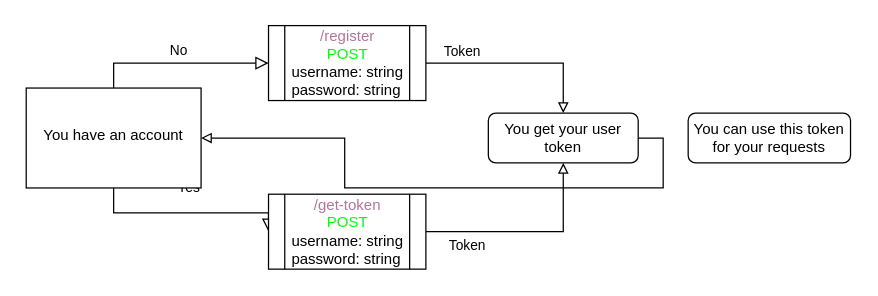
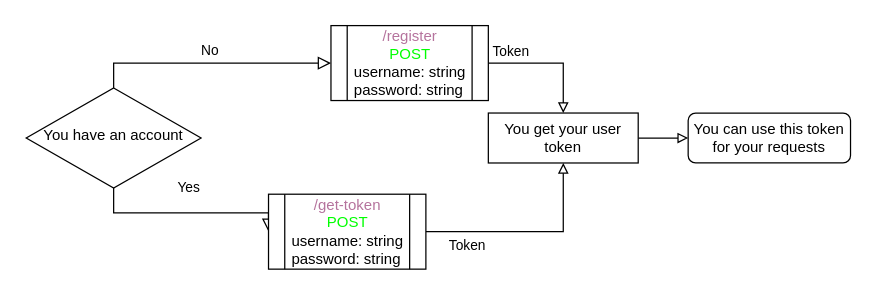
  <mxCell id="0" />
  <mxCell id="1" parent="0" />
  <mxCell id="2" value="Yes" style="rounded=0;html=1;jettySize=auto;orthogonalLoop=1;fontSize=11;endArrow=block;endFill=0;endSize=8;strokeWidth=1;shadow=0;labelBackgroundColor=none;edgeStyle=orthogonalEdgeStyle;entryX=0;entryY=0.5;entryDx=0;entryDy=0;" parent="1" source="4" target="10" edge="1"><mxGeometry y="20" relative="1" as="geometry"><mxPoint as="offset" /><mxPoint x="214" y="160" as="targetPoint" /><Array as="points"><mxPoint x="90" y="170" /></Array></mxGeometry></mxCell>
  <mxCell id="3" value="No" style="edgeStyle=orthogonalEdgeStyle;rounded=0;html=1;jettySize=auto;orthogonalLoop=1;fontSize=11;endArrow=block;endFill=0;endSize=8;strokeWidth=1;shadow=0;labelBackgroundColor=none;entryX=0;entryY=0.5;entryDx=0;entryDy=0;" parent="1" source="4" target="7" edge="1"><mxGeometry y="10" relative="1" as="geometry"><mxPoint as="offset" /><mxPoint x="214" y="60" as="targetPoint" /><Array as="points"><mxPoint x="90" y="50" /></Array></mxGeometry></mxCell>
- <mxCell id="4" value="You have an account" style="whiteSpace=wrap;html=1;shadow=0;fontFamily=Helvetica;fontSize=12;align=center;strokeWidth=1;spacing=6;spacingTop=-4;rounded=0;" parent="1" vertex="1"><mxGeometry x="20" y="70" width="140" height="80" as="geometry" /></mxCell>
+ <mxCell id="4" value="You have an account" style="rhombus;whiteSpace=wrap;html=1;shadow=0;fontFamily=Helvetica;fontSize=12;align=center;strokeWidth=1;spacing=6;spacingTop=-4;" parent="1" vertex="1"><mxGeometry x="20" y="70" width="140" height="80" as="geometry" /></mxCell>
  <mxCell id="5" style="edgeStyle=orthogonalEdgeStyle;rounded=0;orthogonalLoop=1;jettySize=auto;html=1;exitX=1;exitY=0.5;exitDx=0;exitDy=0;entryX=0.5;entryY=0;entryDx=0;entryDy=0;fontColor=#B5739D;endArrow=block;endFill=0;" edge="1" parent="1" source="7" target="12"><mxGeometry relative="1" as="geometry" /></mxCell>
  <mxCell id="6" value="Token" style="edgeLabel;html=1;align=center;verticalAlign=middle;resizable=0;points=[];fontColor=#000000;" vertex="1" connectable="0" parent="5"><mxGeometry x="-0.557" y="-1" relative="1" as="geometry"><mxPoint x="-5" y="-11" as="offset" /></mxGeometry></mxCell>
- <mxCell id="7" value="&lt;font color=&quot;#b5739d&quot;&gt;/register&lt;br&gt;&lt;/font&gt;&lt;font color=&quot;#00ff00&quot;&gt;POST&lt;/font&gt;&lt;br&gt;&lt;div style=&quot;text-align: left&quot;&gt;username: string&lt;/div&gt;&lt;div style=&quot;text-align: left&quot;&gt;password: string&lt;/div&gt;" style="shape=process;whiteSpace=wrap;html=1;backgroundOutline=1;" vertex="1" parent="1"><mxGeometry x="214" y="20" width="126" height="60" as="geometry" /></mxCell>
+ <mxCell id="7" value="&lt;font color=&quot;#b5739d&quot;&gt;/register&lt;br&gt;&lt;/font&gt;&lt;font color=&quot;#00ff00&quot;&gt;POST&lt;/font&gt;&lt;br&gt;&lt;div style=&quot;text-align: left&quot;&gt;username: string&lt;/div&gt;&lt;div style=&quot;text-align: left&quot;&gt;password: string&lt;/div&gt;" style="shape=process;whiteSpace=wrap;html=1;backgroundOutline=1;" vertex="1" parent="1"><mxGeometry x="264" y="20" width="126" height="60" as="geometry" /></mxCell>
  <mxCell id="8" style="edgeStyle=orthogonalEdgeStyle;rounded=0;orthogonalLoop=1;jettySize=auto;html=1;exitX=1;exitY=0.5;exitDx=0;exitDy=0;fontColor=#B5739D;entryX=0.5;entryY=1;entryDx=0;entryDy=0;endArrow=block;endFill=0;" edge="1" parent="1" source="10" target="12"><mxGeometry relative="1" as="geometry"><mxPoint x="440" y="110" as="targetPoint" /></mxGeometry></mxCell>
  <mxCell id="9" value="Token" style="edgeLabel;html=1;align=center;verticalAlign=middle;resizable=0;points=[];fontColor=#000000;" vertex="1" connectable="0" parent="8"><mxGeometry x="-0.586" y="-1" relative="1" as="geometry"><mxPoint x="-2" y="9" as="offset" /></mxGeometry></mxCell>
  <mxCell id="10" value="&lt;font color=&quot;#b5739d&quot;&gt;/get-token&lt;br&gt;&lt;/font&gt;&lt;font color=&quot;#00ff00&quot;&gt;POST&lt;/font&gt;&lt;br&gt;&lt;div style=&quot;text-align: left&quot;&gt;username: string&lt;/div&gt;&lt;div style=&quot;text-align: left&quot;&gt;password: string&lt;/div&gt;" style="shape=process;whiteSpace=wrap;html=1;backgroundOutline=1;" vertex="1" parent="1"><mxGeometry x="214" y="155" width="126" height="60" as="geometry" /></mxCell>
- <mxCell id="11" style="edgeStyle=orthogonalEdgeStyle;rounded=0;orthogonalLoop=1;jettySize=auto;html=1;exitX=1;exitY=0.5;exitDx=0;exitDy=0;fontColor=#000000;endArrow=block;endFill=0;" edge="1" parent="1" source="12" target="4"><mxGeometry relative="1" as="geometry" /></mxCell>
- <mxCell id="12" value="You get your user token" style="rounded=1;whiteSpace=wrap;html=1;fontSize=12;glass=0;strokeWidth=1;shadow=0;" vertex="1" parent="1"><mxGeometry x="390" y="90" width="120" height="40" as="geometry" /></mxCell>
+ <mxCell id="11" style="edgeStyle=orthogonalEdgeStyle;rounded=0;orthogonalLoop=1;jettySize=auto;html=1;exitX=1;exitY=0.5;exitDx=0;exitDy=0;entryX=0;entryY=0.5;entryDx=0;entryDy=0;fontColor=#000000;endArrow=block;endFill=0;" edge="1" parent="1" source="12" target="13"><mxGeometry relative="1" as="geometry" /></mxCell>
+ <mxCell id="12" value="You get your user token" style="whiteSpace=wrap;html=1;fontSize=12;glass=0;strokeWidth=1;shadow=0;rounded=0;" vertex="1" parent="1"><mxGeometry x="390" y="90" width="120" height="40" as="geometry" /></mxCell>
  <mxCell id="13" value="You can use this token for your requests" style="rounded=1;whiteSpace=wrap;html=1;fontSize=12;glass=0;strokeWidth=1;shadow=0;" vertex="1" parent="1"><mxGeometry x="550" y="90" width="130" height="40" as="geometry" /></mxCell>
